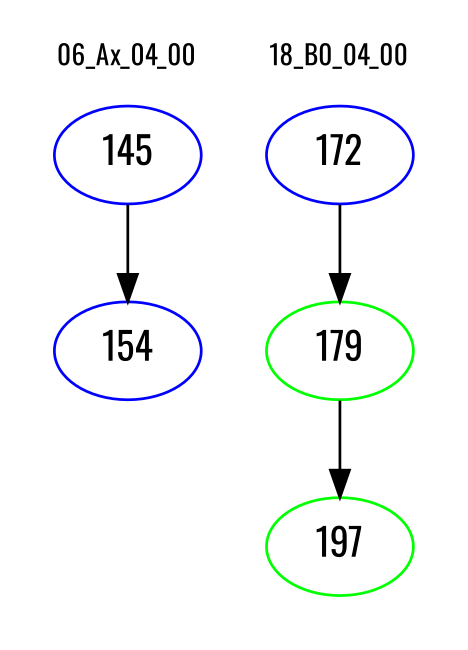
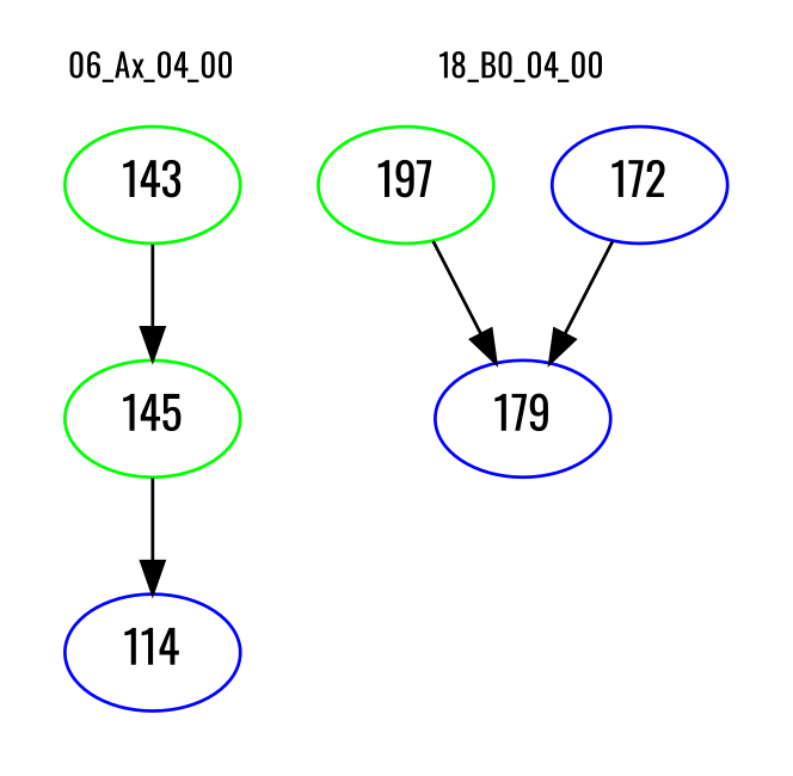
  digraph {
    fontname=Oswald
    node [color=blue fontname=Oswald]
    edge [color=black fontname=Oswald]
-   n2 [label=145]
-   n3 [label=154]
+   n1 [color=green label=143]
+   n2 [color=green label=145]
+   n3 [label=114]
    n4 [label=172]
-   n5 [color=green label=179]
+   n5 [label=179]
    n6 [color=green label=197]
    subgraph cluster_1 {
      color=white
      fontsize=10
      label="06_Ax_04_00"
+     n1
      n2
      n3
    }
    subgraph cluster_2 {
      color=white
      fontsize=10
      label="18_B0_04_00"
      n4
      n5
      n6
    }
+   n1 -> n2
    n2 -> n3
    n4 -> n5
-   n5 -> n6
+   n6 -> n5
  }
